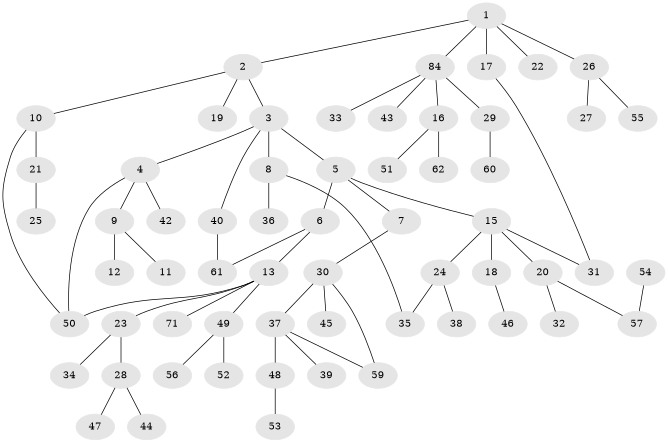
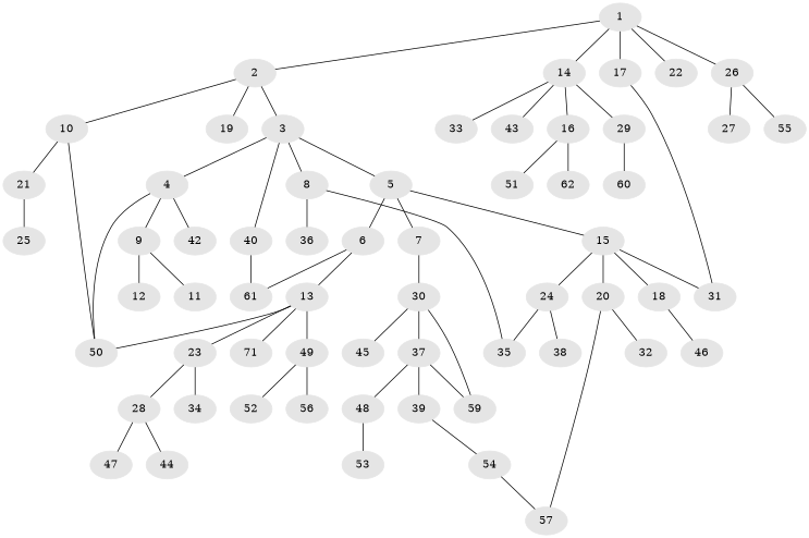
  graph {
    node [color=gray90 style=filled]
    1
    2
-   14 [label=84]
+   14
    17
    22
    26
    3
    10
    19
    16
    29
    33
    43
    31
    27
    55
    4
    5
    8
    40
    50
    21
    9
    42
    6
    7
    15
    35
    36
    61
    11
    12
    13
    30
    18
    20
    24
    23
    n39 [label=71]
    49
    37
    45
    59
    25
    28
    34
    52
    56
    51
    62
    60
    46
    32
    57
    38
    44
    47
    39
    48
    54
    53
    1 -- 2
    1 -- 14
    1 -- 17
    1 -- 22
    1 -- 26
    2 -- 3
    2 -- 10
    2 -- 19
    14 -- 16
    14 -- 29
    14 -- 33
    14 -- 43
    17 -- 31
    26 -- 27
    26 -- 55
    3 -- 4
    3 -- 5
    3 -- 8
    3 -- 40
    10 -- 50
    10 -- 21
    16 -- 51
    16 -- 62
    29 -- 60
    4 -- 50
    4 -- 9
    4 -- 42
    5 -- 6
    5 -- 7
    5 -- 15
    8 -- 35
    8 -- 36
    40 -- 61
    21 -- 25
    9 -- 11
    9 -- 12
    6 -- 61
    6 -- 13
    7 -- 30
    15 -- 31
    15 -- 18
    15 -- 20
    15 -- 24
    13 -- 50
    13 -- 23
    13 -- n39
    13 -- 49
    30 -- 37
    30 -- 45
    30 -- 59
    18 -- 46
    20 -- 32
    20 -- 57
    24 -- 35
    24 -- 38
    23 -- 28
    23 -- 34
    49 -- 52
    49 -- 56
    37 -- 59
    37 -- 39
    37 -- 48
    28 -- 44
    28 -- 47
+   39 -- 54
    48 -- 53
    54 -- 57
  }
